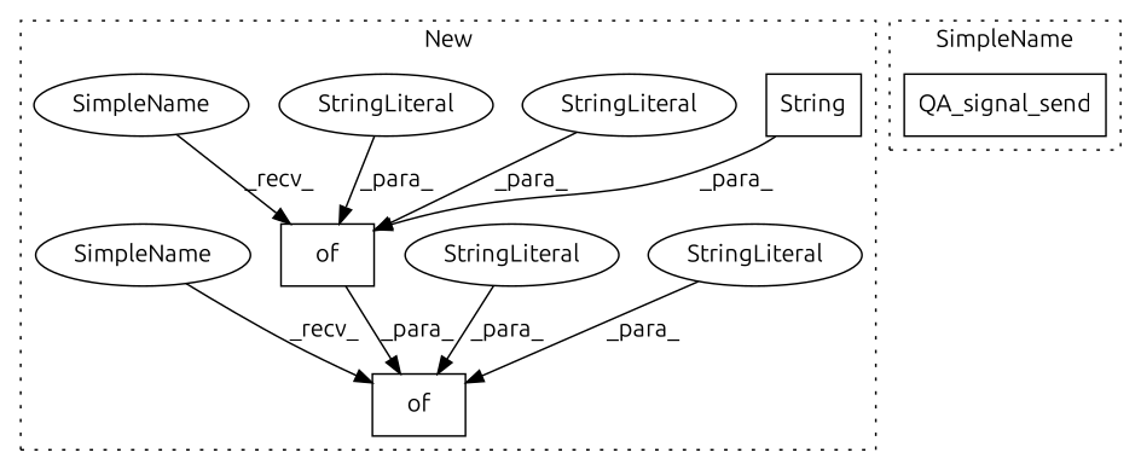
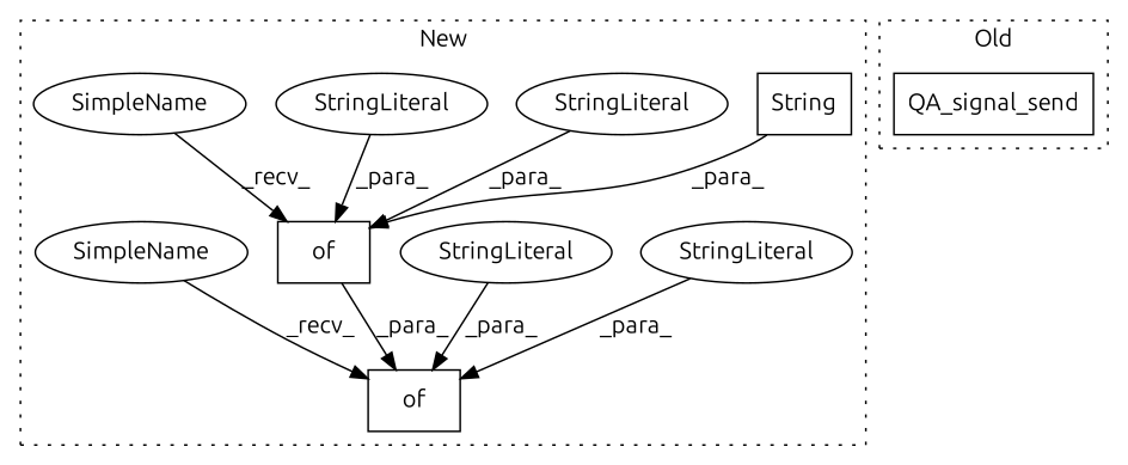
  digraph {
    fontname=Ubuntu
    node [a=32 l=8 shape=ellipse fontname=Ubuntu]
    edge [fontname=Ubuntu]
    n1 [l="3,1" label=of s="1062,1473" shape=box]
    n2 [l="3,1" label=of s="1078,1170" shape=box]
    n3 [l="7,1" label=String s="1149,1168" shape=box]
    n4 [a=45 label=StringLiteral s=1065]
    n5 [a=45 l=6 label=StringLiteral s=1172]
    n6 [a=45 label=StringLiteral s=1099]
    n7 [a=45 label=StringLiteral s=1081]
    n8 [a=42 l=3 label=SimpleName s=1074]
    n9 [a=42 l=3 label=SimpleName s=1058]
    n10 [l="15,1" label=QA_signal_send s="1250,1307" shape=box]
    subgraph cluster_1 {
      label=New
      style=dotted
      n1
      n2
      n3
      n4
      n5
      n6
      n7
      n8
      n9
    }
    subgraph cluster_2 {
-     label=SimpleName
+     label=Old
      style=dotted
      n10
    }
    n2 -> n1 [label=_para_]
    n3 -> n2 [label=_para_]
    n4 -> n1 [label=_para_]
    n5 -> n1 [label=_para_]
    n6 -> n2 [label=_para_]
    n7 -> n2 [label=_para_]
    n8 -> n2 [label=_recv_]
    n9 -> n1 [label=_recv_]
  }
